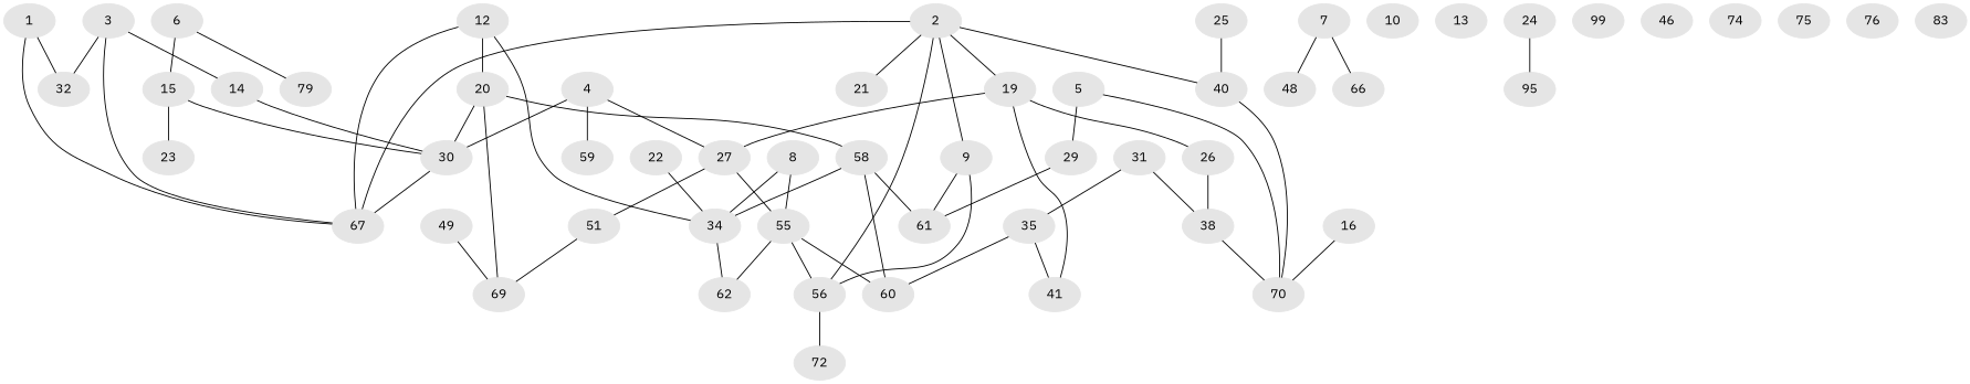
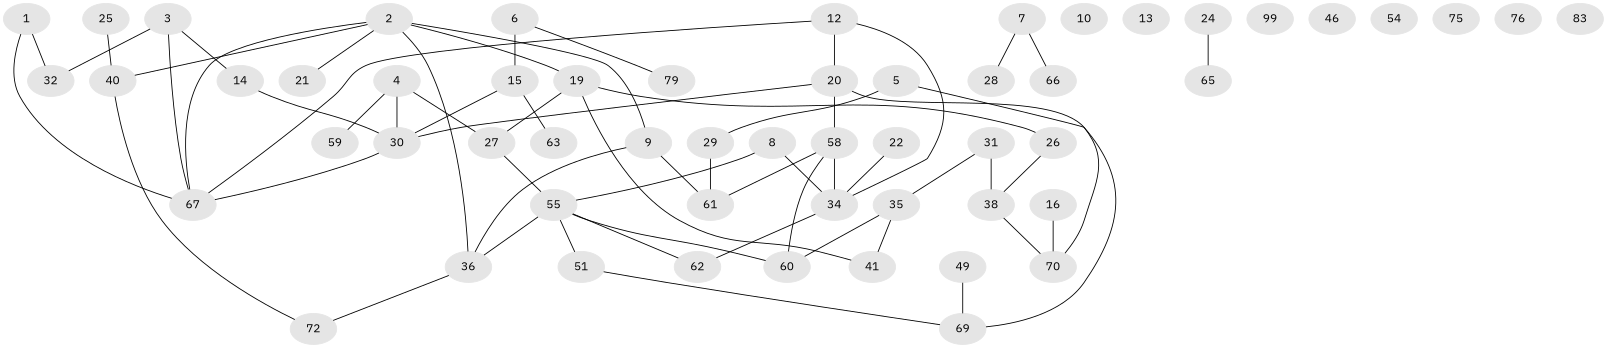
  graph {
    fontname="IBM Plex Sans"
    node [color=gray90 fontname="IBM Plex Sans" style=filled]
    edge [fontname="IBM Plex Sans"]
    1
    32
    n3 [label=67 super="+52"]
    2 [super="+71"]
    9 [super="+43"]
    19 [super="+50"]
    21
    40 [super="+64"]
-   56 [super="+82"]
+   56 [super="+82" label=36]
    61 [super="+81"]
    27 [super="+45"]
    41 [super="+53"]
    26 [super="+57"]
    72
    3 [super="+78"]
    14
    30 [super="+33"]
    4 [super="+44"]
    59 [super="+68"]
    55 [super="+63"]
    51
    5 [super="+58"]
    29
    70
    6 [super="+18"]
    15
    79
-   23
+   23 [label=63]
    7
-   48
+   48 [label=28]
    66
    8 [super="+17"]
    34 [super="+74"]
    62
    60 [super="+67"]
    10
    35 [super="+73"]
    12 [super="+42"]
    20 [super="+36"]
    n40 [label=58]
    69
    13
    16
    38
    22
    24
-   65 [label=95]
+   65
    25
    31
    n50 [label=99]
    46
    49 [super="+77"]
-   54 [label=74]
+   54
    75
    76
    83
    1 -- 32
    1 -- n3
    2 -- n3
    2 -- 9
    2 -- 19
    2 -- 21
    2 -- 40
    2 -- 56
    9 -- 56
    9 -- 61
    19 -- 27
    19 -- 41
    19 -- 26
-   40 -- 70
+   40 -- 72
    56 -- 72
    27 -- 55
-   27 -- 51
+   55 -- 51
    26 -- 38
    3 -- 32
    3 -- n3
    3 -- 14
    14 -- 30
    30 -- n3
    4 -- 27
    4 -- 30
    4 -- 59
    55 -- 56
    55 -- 62
    55 -- 60
    51 -- 69
    5 -- 29
    5 -- 70
    29 -- 61
    6 -- 15 [weight=2]
    6 -- 79
    15 -- 30
    15 -- 23
    7 -- 48
    7 -- 66
    8 -- 55
    8 -- 34
    34 -- 62
    35 -- 41
    35 -- 60
    12 -- n3
    12 -- 34
    12 -- 20
    20 -- 30
    20 -- n40
    20 -- 69
    n40 -- 61
    n40 -- 34
    n40 -- 60
    16 -- 70
    38 -- 70
    22 -- 34
    24 -- 65
    25 -- 40
    31 -- 35
    31 -- 38
    49 -- 69
  }
